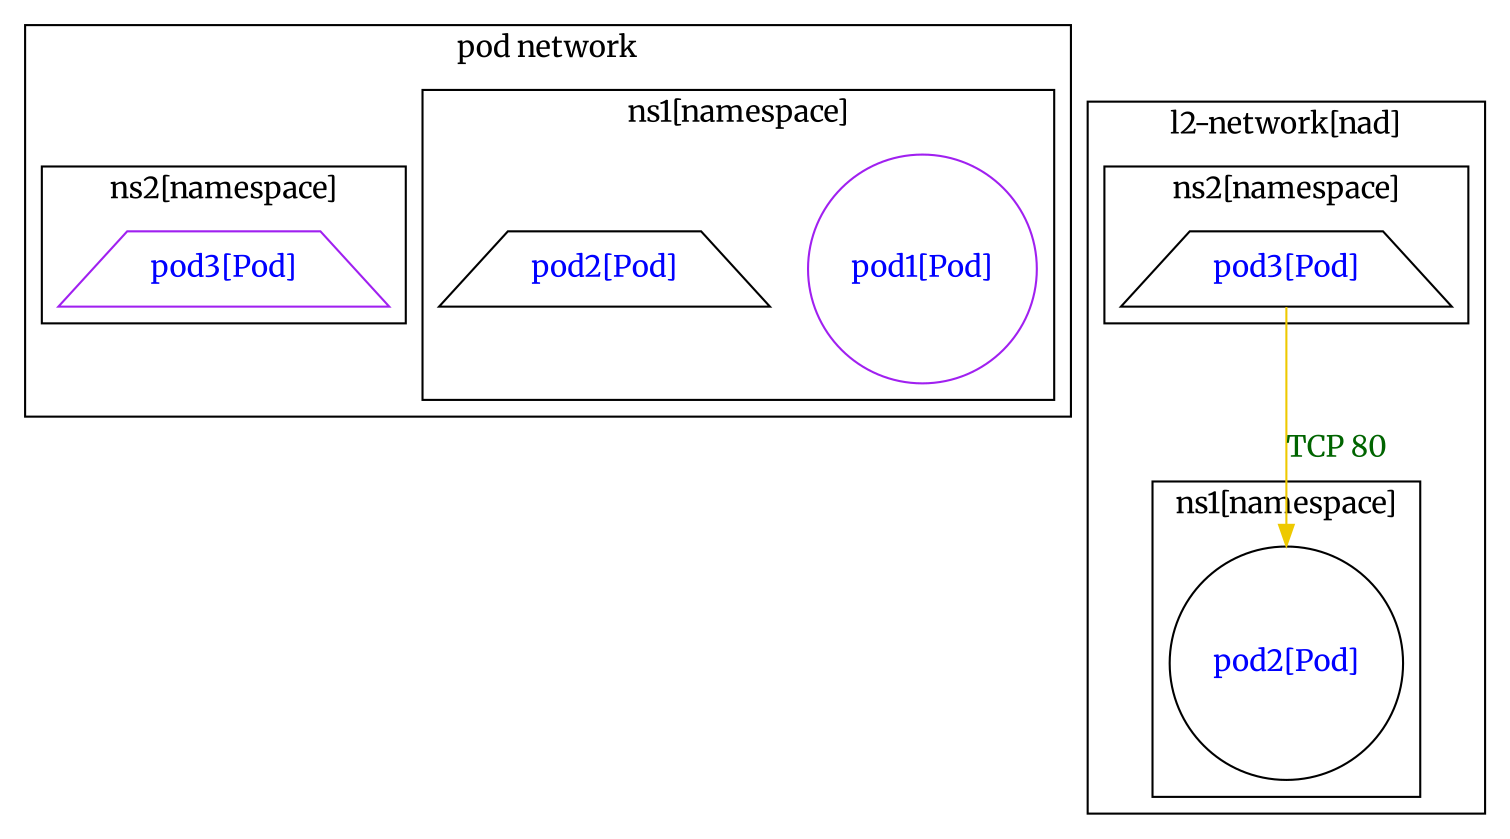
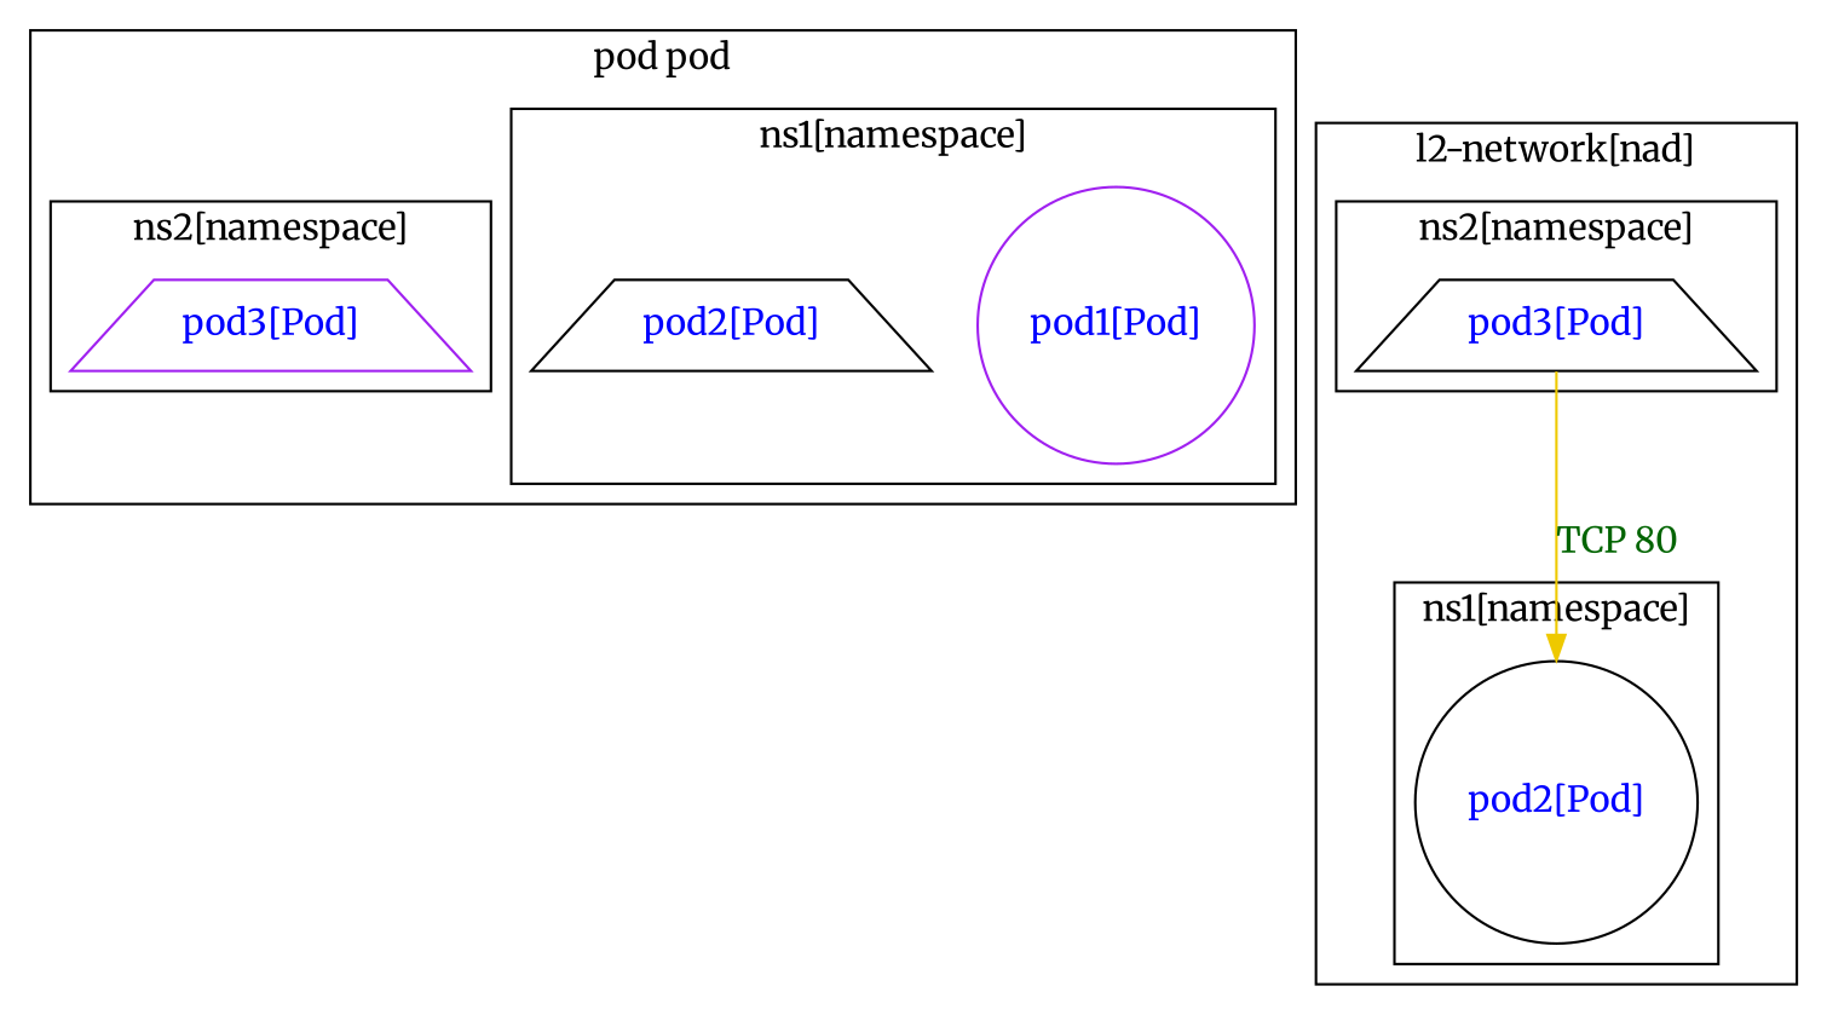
  digraph {
    fontname=Merriweather
    node [color=black fontcolor=blue shape=trapezium fontname=Merriweather]
    n1 [color=purple label="pod1[Pod]" shape=circle]
    n2 [label="pod2[Pod]"]
    n3 [color=purple label="pod3[Pod]"]
    n4 [label="pod2[Pod]" shape=circle]
    n5 [label="pod3[Pod]"]
    subgraph cluster_1 {
-     label="pod network"
+     label="pod pod"
      subgraph cluster_2 {
        color=black
        fontcolor=black
        label="ns1[namespace]"
        n1
        n2
      }
      subgraph cluster_3 {
        color=black
        fontcolor=black
        label="ns2[namespace]"
        n3
      }
    }
    subgraph cluster_4 {
      label="l2-network[nad]"
      subgraph cluster_5 {
        color=black
        fontcolor=black
        label="ns1[namespace]"
        n4
      }
      subgraph cluster_6 {
        color=black
        fontcolor=black
        label="ns2[namespace]"
        n5
      }
    }
    n5 -> n4 [color=gold2 fontcolor=darkgreen label="TCP 80" weight=1 fontname=Merriweather]
  }
